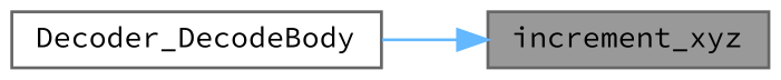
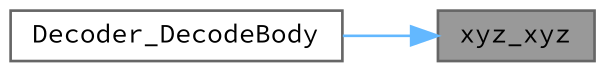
  digraph {
    rankdir=RL
    fontname="Source Code Pro"
    node [fontname="Source Code Pro" fontsize=10 shape=box style=filled]
-   n1 [color=gray40 fillcolor=grey60 fontcolor=black height=0.2 label=increment_xyz width=0.4]
+   n1 [color=gray40 fillcolor=grey60 fontcolor=black height=0.2 label=xyz_xyz width=0.4]
    n2 [color=grey40 fillcolor=white height=0.2 label=Decoder_DecodeBody width=0.4]
    n1 -> n2 [color=steelblue1 dir=back fontname="Source Code Pro" fontsize=10 labelfontname=Helvetica labelfontsize=10 style=solid]
  }
